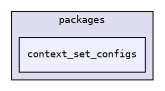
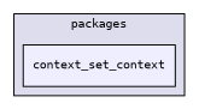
  digraph {
    compound=true
    rankdir=LR
    fontname="DejaVu Sans Mono"
-   n1 [fillcolor="#eeeeff" fontname="DejaVu Sans Mono" fontsize=10 label=context_set_configs pencolor=black shape=box style=filled]
+   n1 [fillcolor="#eeeeff" fontname="DejaVu Sans Mono" fontsize=10 label=context_set_context pencolor=black shape=box style=filled]
    subgraph cluster_1 {
      bgcolor="#ddddee"
      fontsize=10
      label=packages
      pencolor=black
      n1
    }
  }
